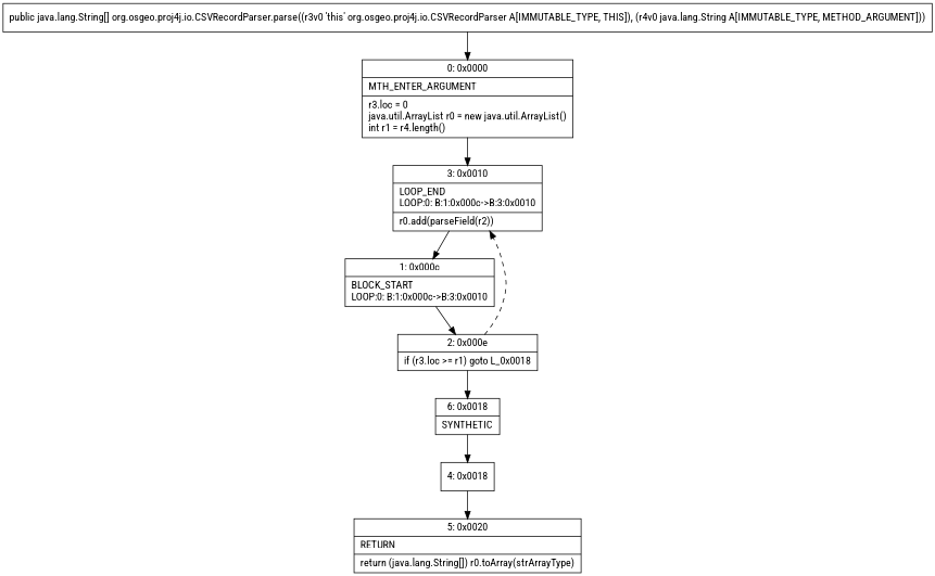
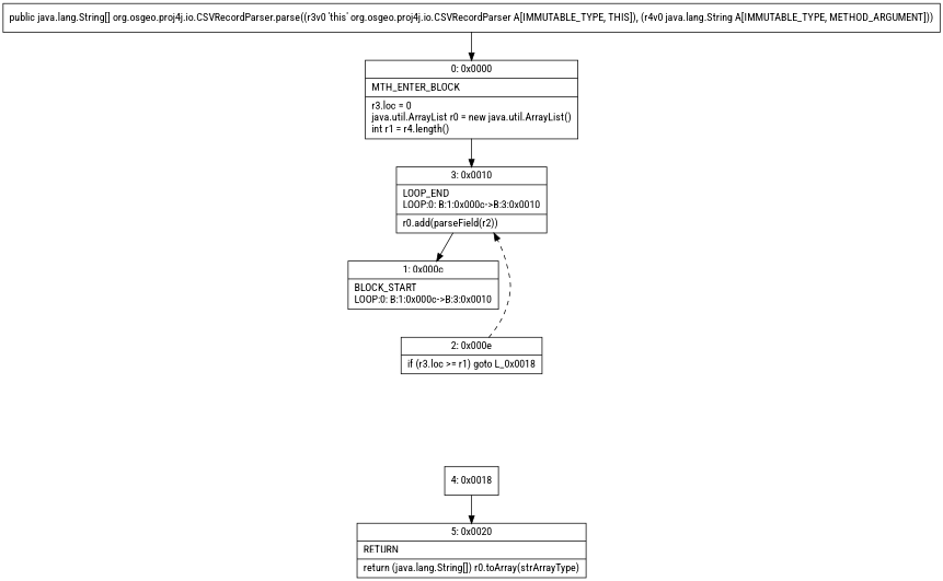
  digraph {
    fontname="Roboto Condensed"
    node [fontname="Roboto Condensed" shape=record]
    edge [fontname="Roboto Condensed"]
-   n1 [label="{0\:\ 0x0000|MTH_ENTER_ARGUMENT\l|r3.loc = 0\ljava.util.ArrayList r0 = new java.util.ArrayList()\lint r1 = r4.length()\l}"]
+   n1 [label="{0\:\ 0x0000|MTH_ENTER_BLOCK\l|r3.loc = 0\ljava.util.ArrayList r0 = new java.util.ArrayList()\lint r1 = r4.length()\l}"]
    n2 [label="{3\:\ 0x0010|LOOP_END\lLOOP:0: B:1:0x000c\-\>B:3:0x0010\l|r0.add(parseField(r2))\l}"]
    n3 [label="{1\:\ 0x000c|BLOCK_START\lLOOP:0: B:1:0x000c\-\>B:3:0x0010\l}"]
    n4 [label="{2\:\ 0x000e|if (r3.loc \>= r1) goto L_0x0018\l}"]
-   n5 [label="{6\:\ 0x0018|SYNTHETIC\l}"]
    n6 [label="{4\:\ 0x0018}"]
    n7 [label="{5\:\ 0x0020|RETURN\l|return (java.lang.String[]) r0.toArray(strArrayType)\l}"]
    n8 [label="{public java.lang.String[] org.osgeo.proj4j.io.CSVRecordParser.parse((r3v0 'this' org.osgeo.proj4j.io.CSVRecordParser A[IMMUTABLE_TYPE, THIS]), (r4v0 java.lang.String A[IMMUTABLE_TYPE, METHOD_ARGUMENT])) }"]
    n1 -> n2
    n2 -> n3
-   n3 -> n4
    n4 -> n2 [style=dashed]
-   n4 -> n5
-   n5 -> n6
    n6 -> n7
    n8 -> n1
  }
